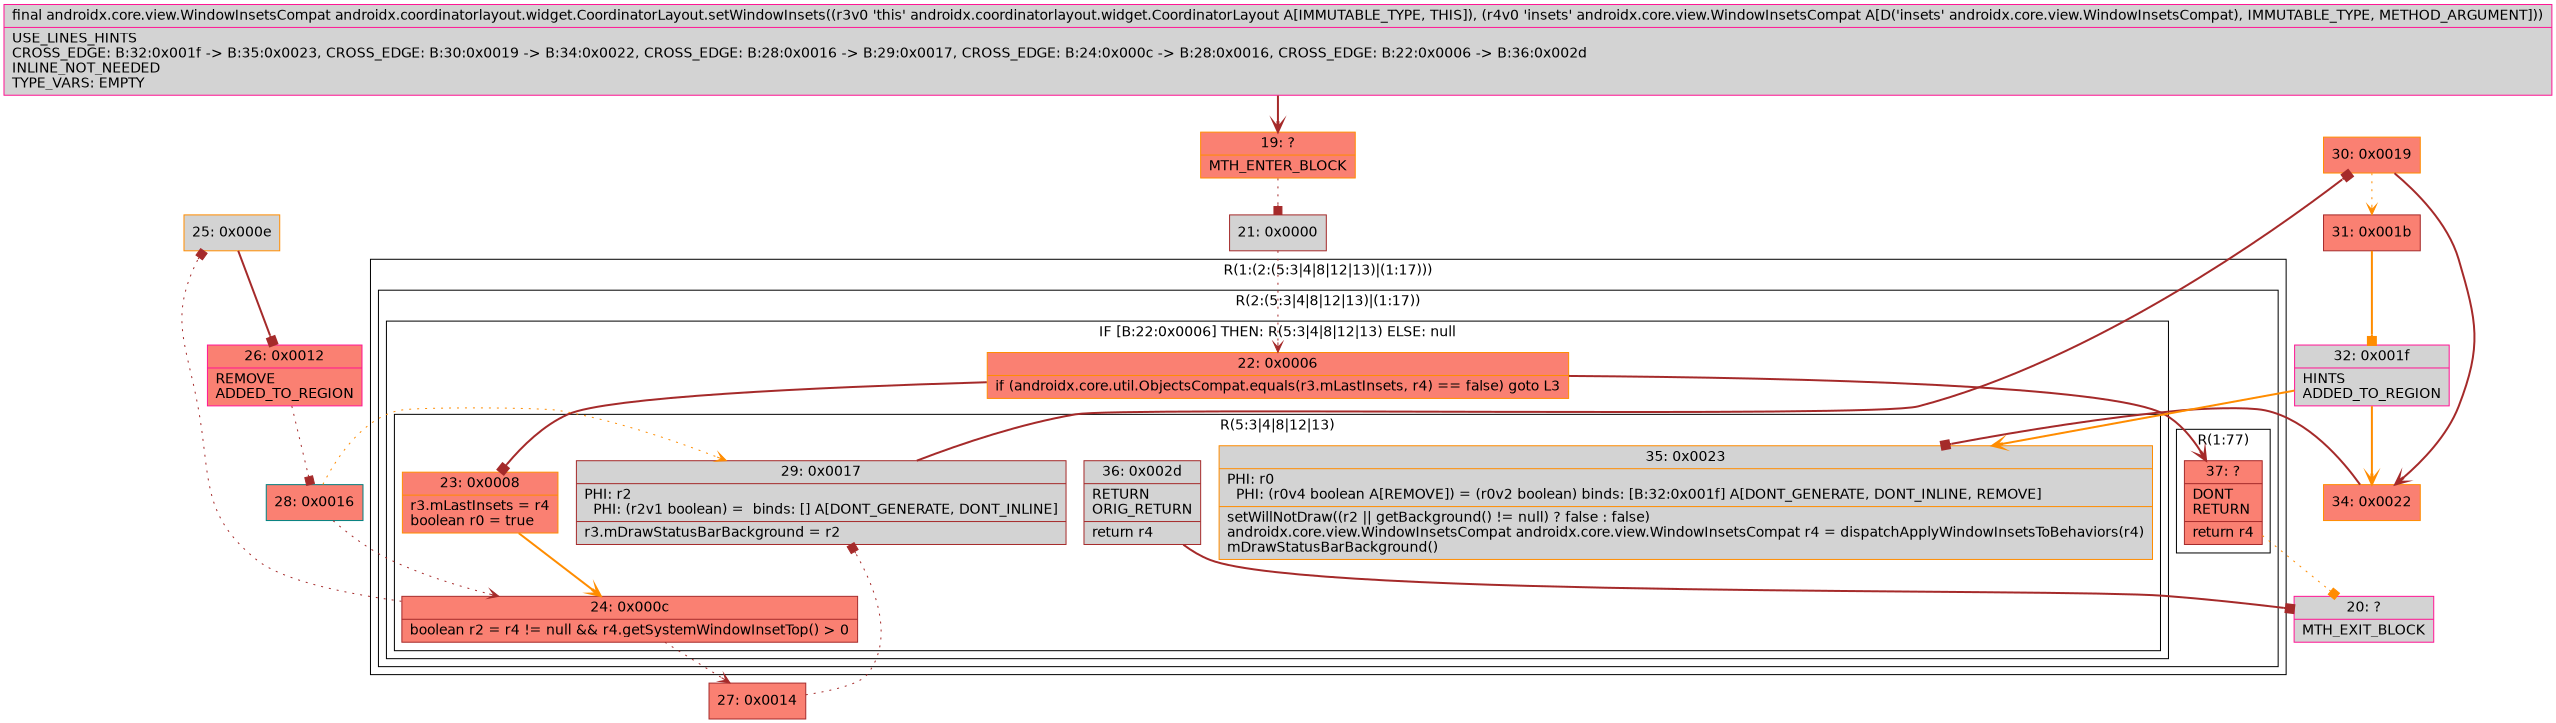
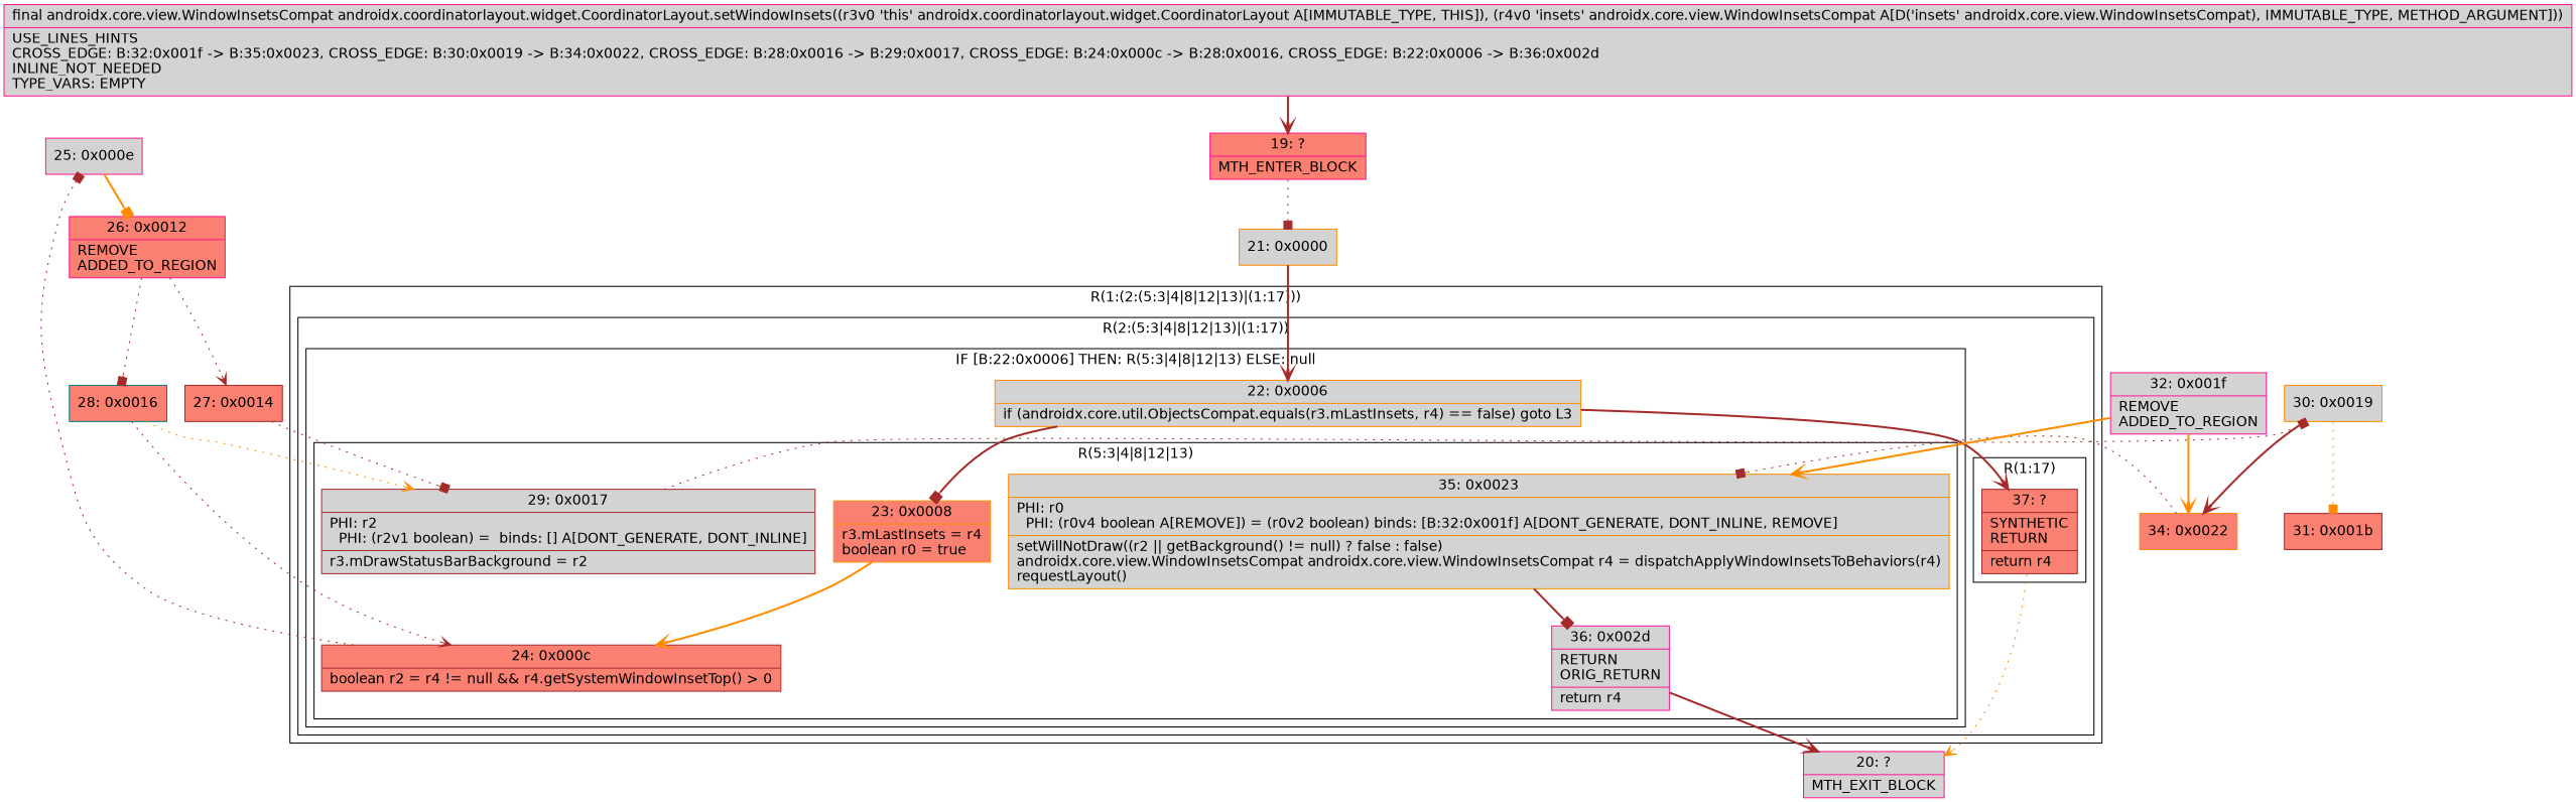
  digraph {
    fontname="DejaVu Sans"
    node [color=brown fillcolor=salmon fontname="DejaVu Sans" shape=record style=filled]
    edge [arrowhead=vee color=brown fontname="DejaVu Sans" style=bold]
    n1 [color=darkorange label="{23\:\ 0x0008|r3.mLastInsets = r4\lboolean r0 = true\l}"]
    n2 [label="{24\:\ 0x000c|boolean r2 = r4 != null && r4.getSystemWindowInsetTop() \> 0\l}"]
    n3 [fillcolor=lightgrey label="{29\:\ 0x0017|PHI: r2 \l  PHI: (r2v1 boolean) =  binds: [] A[DONT_GENERATE, DONT_INLINE]\l|r3.mDrawStatusBarBackground = r2\l}"]
-   n4 [color=darkorange fillcolor=lightgrey label="{35\:\ 0x0023|PHI: r0 \l  PHI: (r0v4 boolean A[REMOVE]) = (r0v2 boolean) binds: [B:32:0x001f] A[DONT_GENERATE, DONT_INLINE, REMOVE]\l|setWillNotDraw((r2 \|\| getBackground() != null) ? false : false)\landroidx.core.view.WindowInsetsCompat androidx.core.view.WindowInsetsCompat r4 = dispatchApplyWindowInsetsToBehaviors(r4)\lmDrawStatusBarBackground()\l}"]
-   n5 [fillcolor=lightgrey label="{36\:\ 0x002d|RETURN\lORIG_RETURN\l|return r4\l}"]
-   n6 [color=darkorange label="{22\:\ 0x0006|if (androidx.core.util.ObjectsCompat.equals(r3.mLastInsets, r4) == false) goto L3\l}"]
-   n7 [label="{37\:\ ?|DONT\lRETURN\l|return r4\l}"]
-   n8 [color=darkorange fillcolor=lightgrey label="{25\:\ 0x000e}"]
-   n9 [color=darkorange label="{30\:\ 0x0019}"]
+   n4 [color=darkorange fillcolor=lightgrey label="{35\:\ 0x0023|PHI: r0 \l  PHI: (r0v4 boolean A[REMOVE]) = (r0v2 boolean) binds: [B:32:0x001f] A[DONT_GENERATE, DONT_INLINE, REMOVE]\l|setWillNotDraw((r2 \|\| getBackground() != null) ? false : false)\landroidx.core.view.WindowInsetsCompat androidx.core.view.WindowInsetsCompat r4 = dispatchApplyWindowInsetsToBehaviors(r4)\lrequestLayout()\l}"]
+   n5 [color=deeppink fillcolor=lightgrey label="{36\:\ 0x002d|RETURN\lORIG_RETURN\l|return r4\l}"]
+   n6 [color=darkorange fillcolor=lightgrey label="{22\:\ 0x0006|if (androidx.core.util.ObjectsCompat.equals(r3.mLastInsets, r4) == false) goto L3\l}"]
+   n7 [label="{37\:\ ?|SYNTHETIC\lRETURN\l|return r4\l}"]
+   n8 [color=deeppink fillcolor=lightgrey label="{25\:\ 0x000e}"]
+   n9 [color=darkorange fillcolor=lightgrey label="{30\:\ 0x0019}"]
    n10 [color=deeppink fillcolor=lightgrey label="{20\:\ ?|MTH_EXIT_BLOCK\l}"]
    n11 [color=deeppink label="{26\:\ 0x0012|REMOVE\lADDED_TO_REGION\l}"]
    n12 [color=teal label="{28\:\ 0x0016}"]
    n13 [label="{31\:\ 0x001b}"]
    n14 [color=darkorange label="{34\:\ 0x0022}"]
-   n15 [color=darkorange label="{19\:\ ?|MTH_ENTER_BLOCK\l}"]
-   n16 [fillcolor=lightgrey label="{21\:\ 0x0000}"]
+   n15 [color=deeppink label="{19\:\ ?|MTH_ENTER_BLOCK\l}"]
+   n16 [color=darkorange fillcolor=lightgrey label="{21\:\ 0x0000}"]
    n17 [label="{27\:\ 0x0014}"]
-   n18 [color=deeppink fillcolor=lightgrey label="{32\:\ 0x001f|HINTS\lADDED_TO_REGION\l}"]
+   n18 [color=deeppink fillcolor=lightgrey label="{32\:\ 0x001f|REMOVE\lADDED_TO_REGION\l}"]
    n19 [color=deeppink fillcolor=lightgrey label="{final androidx.core.view.WindowInsetsCompat androidx.coordinatorlayout.widget.CoordinatorLayout.setWindowInsets((r3v0 'this' androidx.coordinatorlayout.widget.CoordinatorLayout A[IMMUTABLE_TYPE, THIS]), (r4v0 'insets' androidx.core.view.WindowInsetsCompat A[D('insets' androidx.core.view.WindowInsetsCompat), IMMUTABLE_TYPE, METHOD_ARGUMENT]))  | USE_LINES_HINTS\lCROSS_EDGE: B:32:0x001f \-\> B:35:0x0023, CROSS_EDGE: B:30:0x0019 \-\> B:34:0x0022, CROSS_EDGE: B:28:0x0016 \-\> B:29:0x0017, CROSS_EDGE: B:24:0x000c \-\> B:28:0x0016, CROSS_EDGE: B:22:0x0006 \-\> B:36:0x002d\lINLINE_NOT_NEEDED\lTYPE_VARS: EMPTY\l}"]
    subgraph cluster_1 {
      label="R(1:(2:(5:3|4|8|12|13)|(1:17)))"
      subgraph cluster_2 {
        label="R(2:(5:3|4|8|12|13)|(1:17))"
        subgraph cluster_3 {
          label="IF [B:22:0x0006] THEN: R(5:3|4|8|12|13) ELSE: null"
          n6
          subgraph cluster_4 {
            label="R(5:3|4|8|12|13)"
            n1
            n2
            n3
            n4
            n5
          }
        }
        subgraph cluster_5 {
-         label="R(1:77)"
+         label="R(1:17)"
          n7
        }
      }
    }
    n1 -> n2 [color=darkorange]
    n2 -> n8 [arrowhead=box style=dotted]
-   n3 -> n9 [arrowhead=box]
-   n5 -> n10 [arrowhead=box]
+   n3 -> n9 [arrowhead=box style=dotted]
+   n4 -> n5 [arrowhead=box]
+   n5 -> n10
    n6 -> n1 [arrowhead=box]
    n6 -> n7
-   n7 -> n10 [arrowhead=box color=darkorange style=dotted]
-   n8 -> n11 [arrowhead=box]
-   n9 -> n13 [color=darkorange style=dotted]
+   n7 -> n10 [color=darkorange style=dotted]
+   n8 -> n11 [arrowhead=box color=darkorange]
+   n9 -> n13 [arrowhead=box color=darkorange style=dotted]
    n9 -> n14
    n11 -> n12 [arrowhead=box style=dotted]
-   n2 -> n17 [style=dotted]
+   n11 -> n17 [style=dotted]
    n12 -> n2 [style=dotted]
    n12 -> n3 [color=darkorange style=dotted]
-   n13 -> n18 [arrowhead=box color=darkorange]
-   n14 -> n4 [arrowhead=box]
+   n14 -> n4 [arrowhead=box style=dotted]
    n15 -> n16 [arrowhead=box style=dotted]
-   n16 -> n6 [style=dotted]
+   n16 -> n6
    n17 -> n3 [arrowhead=box style=dotted]
    n18 -> n4 [color=darkorange]
    n18 -> n14 [color=darkorange]
    n19 -> n15
  }
